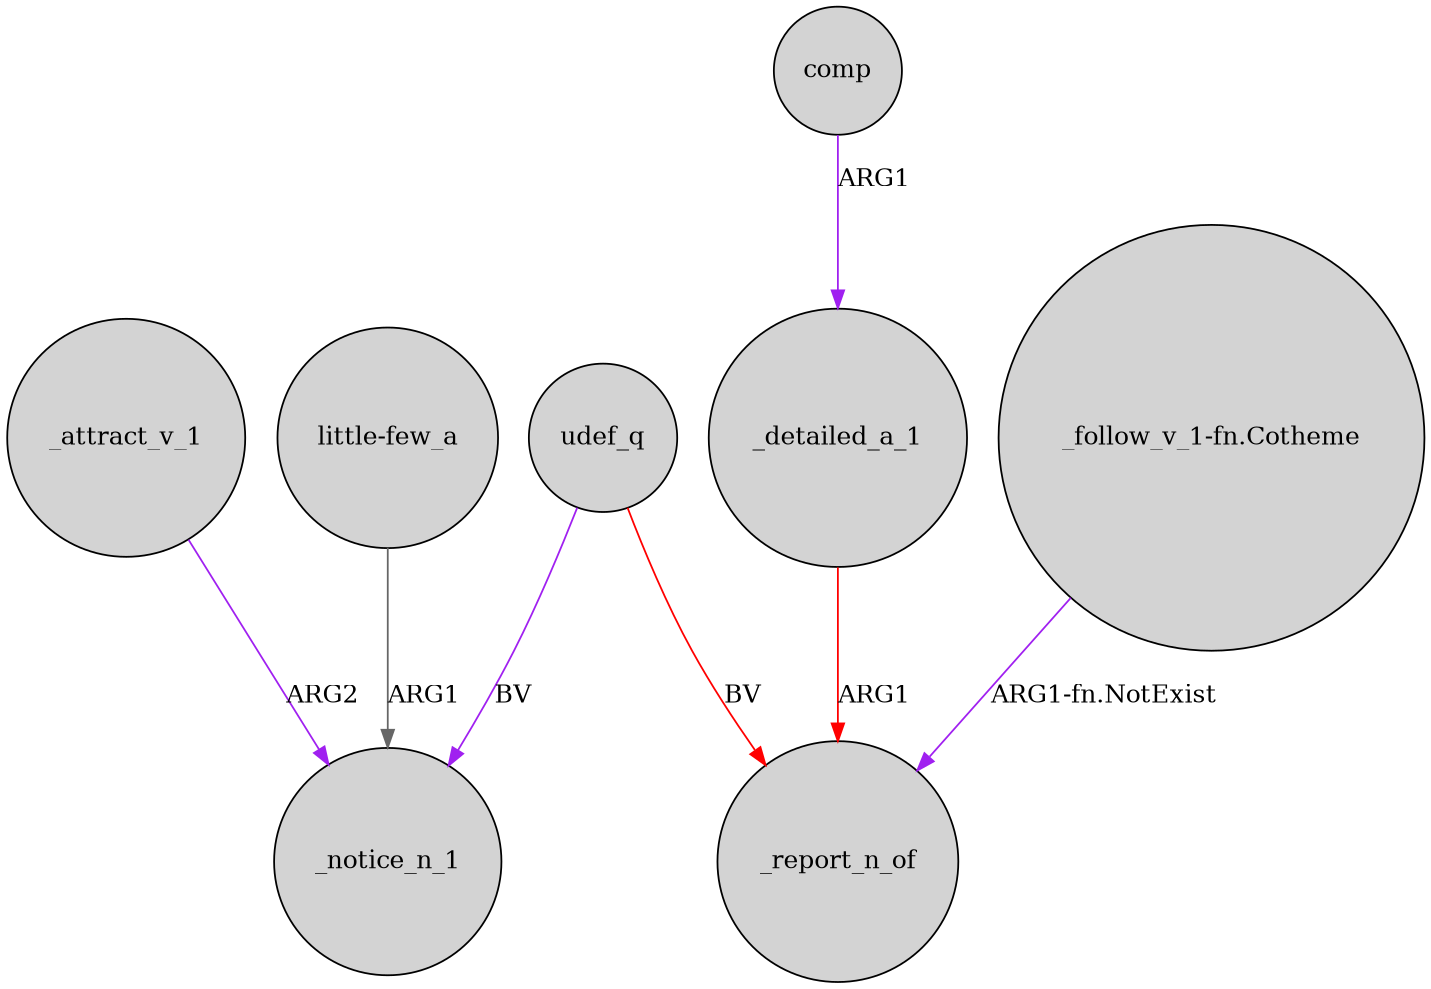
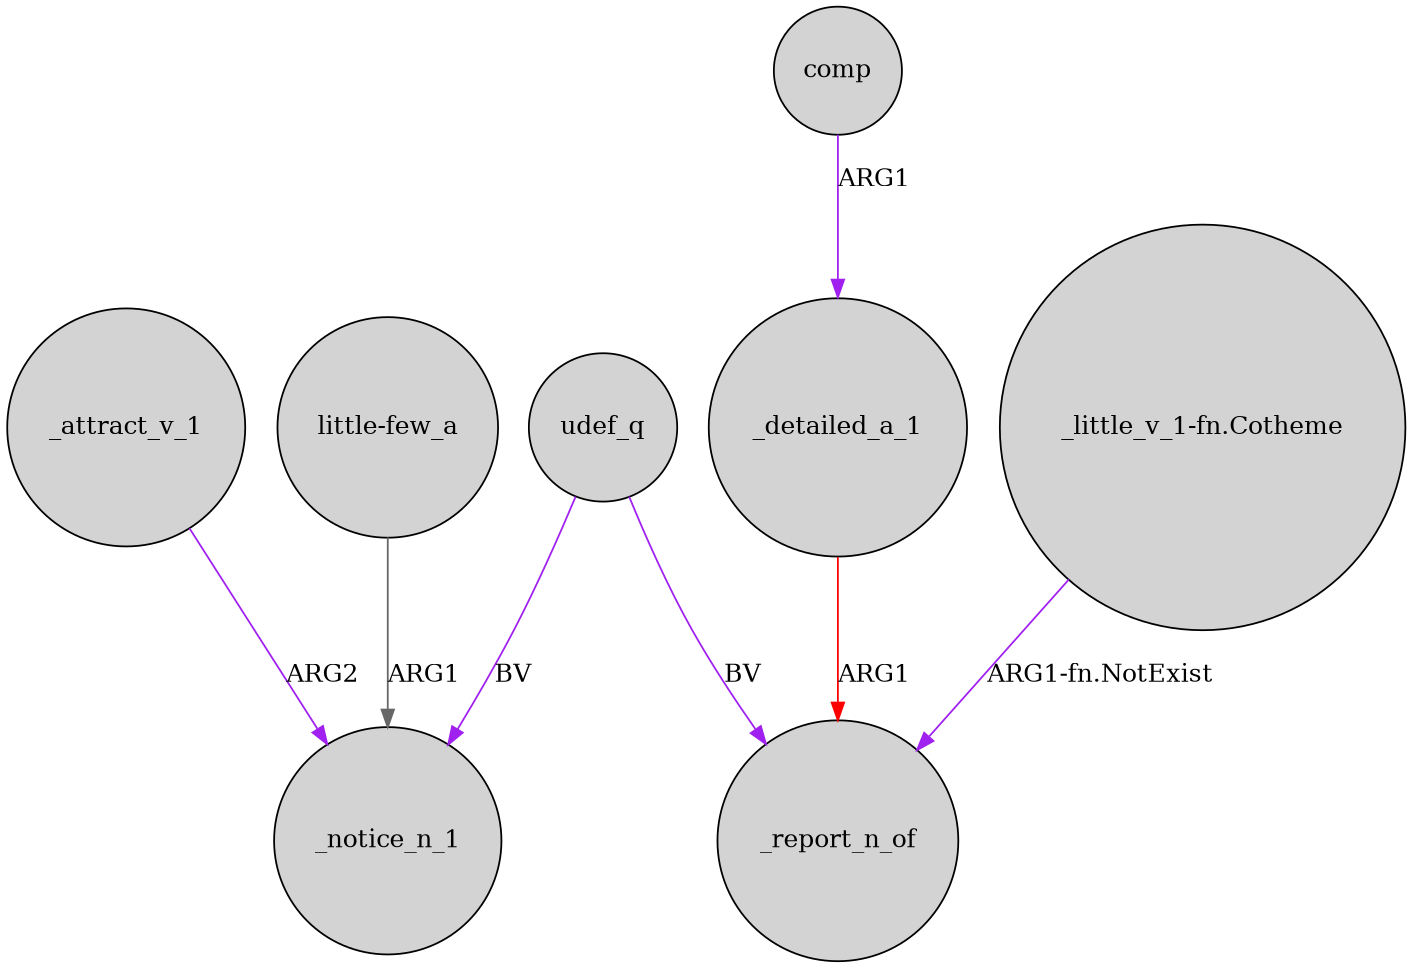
  digraph {
    node [shape=circle style=filled]
    edge [color=purple]
    _attract_v_1
    _notice_n_1
    udef_q
    _report_n_of
    comp
    _detailed_a_1
    "little-few_a"
-   "_follow_v_1-fn.Cotheme"
+   "_follow_v_1-fn.Cotheme" [label="_little_v_1-fn.Cotheme"]
    _attract_v_1 -> _notice_n_1 [label=ARG2]
    udef_q -> _notice_n_1 [label=BV]
-   udef_q -> _report_n_of [color=red label=BV]
+   udef_q -> _report_n_of [label=BV]
    comp -> _detailed_a_1 [label=ARG1]
    _detailed_a_1 -> _report_n_of [color=red label=ARG1]
    "little-few_a" -> _notice_n_1 [color=gray40 label=ARG1]
    "_follow_v_1-fn.Cotheme" -> _report_n_of [label="ARG1-fn.NotExist"]
  }
